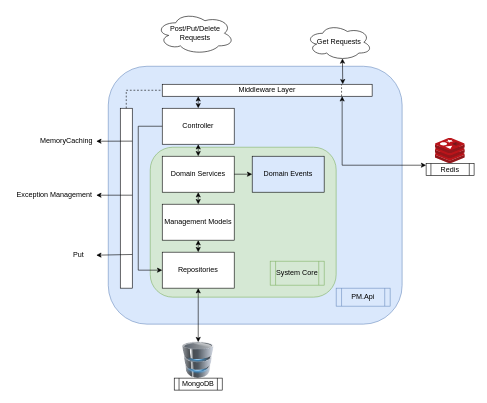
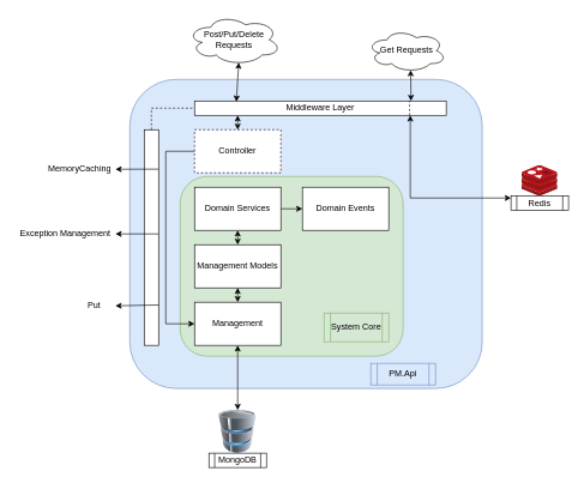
  <mxCell id="0" />
  <mxCell id="1" parent="0" />
  <mxCell id="2" value="" style="rounded=1;whiteSpace=wrap;html=1;fillColor=#dae8fc;strokeColor=#6c8ebf;" vertex="1" parent="1"><mxGeometry x="180" y="110" width="490" height="430" as="geometry" /></mxCell>
  <mxCell id="3" value="" style="rounded=1;whiteSpace=wrap;html=1;fillColor=#d5e8d4;strokeColor=#82b366;" vertex="1" parent="1"><mxGeometry x="250" y="245" width="310" height="250" as="geometry" /></mxCell>
- <mxCell id="4" value="Repositories" style="rounded=0;whiteSpace=wrap;html=1;" vertex="1" parent="1"><mxGeometry x="270" y="420" width="120" height="60" as="geometry" /></mxCell>
+ <mxCell id="4" value="Management" style="rounded=0;whiteSpace=wrap;html=1;" vertex="1" parent="1"><mxGeometry x="270" y="420" width="120" height="60" as="geometry" /></mxCell>
  <mxCell id="5" value="&lt;div&gt;Management Models&lt;/div&gt;" style="rounded=0;whiteSpace=wrap;html=1;" vertex="1" parent="1"><mxGeometry x="270" y="340" width="120" height="60" as="geometry" /></mxCell>
  <mxCell id="6" value="&lt;div&gt;Domain Services&lt;br&gt;&lt;/div&gt;" style="rounded=0;whiteSpace=wrap;html=1;" vertex="1" parent="1"><mxGeometry x="270" y="260" width="120" height="60" as="geometry" /></mxCell>
- <mxCell id="7" value="Controller" style="rounded=0;whiteSpace=wrap;html=1;" vertex="1" parent="1"><mxGeometry x="270" y="180" width="120" height="60" as="geometry" /></mxCell>
+ <mxCell id="7" value="Controller" style="rounded=0;whiteSpace=wrap;html=1;dashed=1;" vertex="1" parent="1"><mxGeometry x="270" y="180" width="120" height="60" as="geometry" /></mxCell>
  <mxCell id="8" value="Middleware Layer" style="rounded=0;whiteSpace=wrap;html=1;" vertex="1" parent="1"><mxGeometry x="270" y="140" width="350" height="20" as="geometry" /></mxCell>
  <mxCell id="9" value="Get Requests" style="ellipse;shape=cloud;whiteSpace=wrap;html=1;" vertex="1" parent="1"><mxGeometry x="510" y="40" width="110" height="60" as="geometry" /></mxCell>
- <mxCell id="10" value="" style="endArrow=classic;startArrow=classic;html=1;rounded=0;exitX=0.5;exitY=0;exitDx=0;exitDy=0;entryX=0.5;entryY=1;entryDx=0;entryDy=0;" edge="1" parent="1" source="6" target="7"><mxGeometry width="50" height="50" relative="1" as="geometry"><mxPoint x="480" y="350" as="sourcePoint" /><mxPoint x="530" y="300" as="targetPoint" /></mxGeometry></mxCell>
  <mxCell id="11" value="" style="endArrow=classic;startArrow=classic;html=1;rounded=0;entryX=0.5;entryY=1;entryDx=0;entryDy=0;exitX=0.5;exitY=0;exitDx=0;exitDy=0;" edge="1" parent="1" source="5" target="6"><mxGeometry width="50" height="50" relative="1" as="geometry"><mxPoint x="470" y="340" as="sourcePoint" /><mxPoint x="530" y="300" as="targetPoint" /></mxGeometry></mxCell>
  <mxCell id="12" value="" style="endArrow=classic;startArrow=classic;html=1;rounded=0;entryX=0.5;entryY=0;entryDx=0;entryDy=0;exitX=0.5;exitY=1;exitDx=0;exitDy=0;" edge="1" parent="1" source="5" target="4"><mxGeometry width="50" height="50" relative="1" as="geometry"><mxPoint x="480" y="350" as="sourcePoint" /><mxPoint x="530" y="300" as="targetPoint" /></mxGeometry></mxCell>
  <mxCell id="13" value="" style="endArrow=classic;startArrow=classic;html=1;rounded=0;exitX=0.5;exitY=0;exitDx=0;exitDy=0;" edge="1" parent="1" source="7"><mxGeometry width="50" height="50" relative="1" as="geometry"><mxPoint x="465" y="180" as="sourcePoint" /><mxPoint x="330" y="160" as="targetPoint" /></mxGeometry></mxCell>
  <mxCell id="14" value="" style="endArrow=classic;startArrow=classic;html=1;rounded=0;entryX=0.5;entryY=0;entryDx=0;entryDy=0;exitX=0.5;exitY=1;exitDx=0;exitDy=0;" edge="1" parent="1" source="4"><mxGeometry width="50" height="50" relative="1" as="geometry"><mxPoint x="470" y="480" as="sourcePoint" /><mxPoint x="330" y="570" as="targetPoint" /></mxGeometry></mxCell>
- <mxCell id="15" value="&lt;div&gt;Domain Events&lt;/div&gt;" style="rounded=0;whiteSpace=wrap;html=1;fillColor=#dae8fc;" vertex="1" parent="1"><mxGeometry x="420" y="260" width="120" height="60" as="geometry" /></mxCell>
+ <mxCell id="15" value="&lt;div&gt;Domain Events&lt;/div&gt;" style="rounded=0;whiteSpace=wrap;html=1;" vertex="1" parent="1"><mxGeometry x="420" y="260" width="120" height="60" as="geometry" /></mxCell>
  <mxCell id="16" value="" style="endArrow=classic;html=1;rounded=0;exitX=1;exitY=0.5;exitDx=0;exitDy=0;entryX=0;entryY=0.5;entryDx=0;entryDy=0;startArrow=none;" edge="1" parent="1" target="15"><mxGeometry width="50" height="50" relative="1" as="geometry"><mxPoint x="410" y="290" as="sourcePoint" /><mxPoint x="530" y="300" as="targetPoint" /></mxGeometry></mxCell>
  <mxCell id="17" value="" style="endArrow=none;dashed=1;html=1;rounded=0;" edge="1" parent="1"><mxGeometry width="50" height="50" relative="1" as="geometry"><mxPoint x="569" y="160" as="sourcePoint" /><mxPoint x="569" y="140" as="targetPoint" /></mxGeometry></mxCell>
- <mxCell id="18" value="PM.Api" style="shape=process;whiteSpace=wrap;html=1;backgroundOutline=1;fillColor=#dae8fc;strokeColor=#6c8ebf;" vertex="1" parent="1"><mxGeometry x="560" y="480" width="90" height="30" as="geometry" /></mxCell>
+ <mxCell id="18" value="PM.Api" style="shape=process;whiteSpace=wrap;html=1;backgroundOutline=1;fillColor=#dae8fc;strokeColor=#6c8ebf;" vertex="1" parent="1"><mxGeometry x="515" y="505" width="90" height="30" as="geometry" /></mxCell>
  <mxCell id="19" value="Post/Put/Delete Requests" style="ellipse;shape=cloud;whiteSpace=wrap;html=1;" vertex="1" parent="1"><mxGeometry x="260" y="20" width="130" height="70" as="geometry" /></mxCell>
+ <mxCell id="20" value="" style="endArrow=classic;startArrow=classic;html=1;rounded=0;entryX=0.55;entryY=0.95;entryDx=0;entryDy=0;entryPerimeter=0;exitX=0.166;exitY=0.05;exitDx=0;exitDy=0;exitPerimeter=0;" edge="1" parent="1" source="8" target="19"><mxGeometry width="50" height="50" relative="1" as="geometry"><mxPoint x="480" y="350" as="sourcePoint" /><mxPoint x="530" y="300" as="targetPoint" /></mxGeometry></mxCell>
  <mxCell id="21" value="" style="endArrow=classic;startArrow=classic;html=1;rounded=0;entryX=0.55;entryY=0.95;entryDx=0;entryDy=0;entryPerimeter=0;" edge="1" parent="1" target="9"><mxGeometry width="50" height="50" relative="1" as="geometry"><mxPoint x="571" y="140" as="sourcePoint" /><mxPoint x="530" y="300" as="targetPoint" /></mxGeometry></mxCell>
  <mxCell id="22" value="System Core" style="shape=process;whiteSpace=wrap;html=1;backgroundOutline=1;fillColor=#d5e8d4;strokeColor=#82b366;" vertex="1" parent="1"><mxGeometry x="450" y="435" width="90" height="40" as="geometry" /></mxCell>
  <mxCell id="23" value="" style="rounded=0;whiteSpace=wrap;html=1;" vertex="1" parent="1"><mxGeometry x="200" y="180" width="20" height="300" as="geometry" /></mxCell>
  <mxCell id="24" value="" style="endArrow=classic;html=1;rounded=0;exitX=1;exitY=0.171;exitDx=0;exitDy=0;exitPerimeter=0;" edge="1" parent="1"><mxGeometry width="50" height="50" relative="1" as="geometry"><mxPoint x="220" y="234.85" as="sourcePoint" /><mxPoint x="160" y="235" as="targetPoint" /></mxGeometry></mxCell>
  <mxCell id="25" value="Exception Management" style="text;html=1;align=center;verticalAlign=middle;resizable=0;points=[];autosize=1;strokeColor=none;fillColor=none;" vertex="1" parent="1"><mxGeometry x="20" y="315" width="140" height="20" as="geometry" /></mxCell>
  <mxCell id="26" value="Put" style="text;html=1;align=center;verticalAlign=middle;resizable=0;points=[];autosize=1;strokeColor=none;fillColor=none;" vertex="1" parent="1"><mxGeometry x="100" y="415" width="60" height="20" as="geometry" /></mxCell>
  <mxCell id="27" value="MemoryCaching" style="text;html=1;align=center;verticalAlign=middle;resizable=0;points=[];autosize=1;strokeColor=none;fillColor=none;" vertex="1" parent="1"><mxGeometry x="60" y="225" width="100" height="20" as="geometry" /></mxCell>
  <mxCell id="28" value="" style="endArrow=classic;html=1;rounded=0;" edge="1" parent="1"><mxGeometry width="50" height="50" relative="1" as="geometry"><mxPoint x="220" y="325" as="sourcePoint" /><mxPoint x="160" y="325" as="targetPoint" /></mxGeometry></mxCell>
  <mxCell id="29" value="" style="endArrow=classic;html=1;rounded=0;exitX=1;exitY=0.711;exitDx=0;exitDy=0;exitPerimeter=0;" edge="1" parent="1"><mxGeometry width="50" height="50" relative="1" as="geometry"><mxPoint x="220" y="423.85" as="sourcePoint" /><mxPoint x="160" y="425" as="targetPoint" /></mxGeometry></mxCell>
  <mxCell id="30" value="" style="endArrow=none;dashed=1;html=1;rounded=0;entryX=0;entryY=0.5;entryDx=0;entryDy=0;exitX=0.5;exitY=0;exitDx=0;exitDy=0;" edge="1" parent="1" source="23" target="8"><mxGeometry width="50" height="50" relative="1" as="geometry"><mxPoint x="380" y="330" as="sourcePoint" /><mxPoint x="430" y="280" as="targetPoint" /><Array as="points"><mxPoint x="210" y="150" /></Array></mxGeometry></mxCell>
  <mxCell id="31" value="" style="endArrow=none;html=1;rounded=0;exitX=1;exitY=0.5;exitDx=0;exitDy=0;" edge="1" parent="1" source="6"><mxGeometry width="50" height="50" relative="1" as="geometry"><mxPoint x="380" y="330" as="sourcePoint" /><mxPoint x="410" y="290" as="targetPoint" /></mxGeometry></mxCell>
  <mxCell id="32" value="" style="endArrow=classic;startArrow=classic;html=1;rounded=0;exitX=0;exitY=0.5;exitDx=0;exitDy=0;" edge="1" parent="1"><mxGeometry width="50" height="50" relative="1" as="geometry"><mxPoint x="710" y="275" as="sourcePoint" /><mxPoint x="570" y="160" as="targetPoint" /><Array as="points"><mxPoint x="570" y="275" /></Array></mxGeometry></mxCell>
  <mxCell id="33" value="" style="endArrow=classic;html=1;rounded=0;entryX=0;entryY=0.5;entryDx=0;entryDy=0;exitX=0;exitY=0.5;exitDx=0;exitDy=0;" edge="1" parent="1" source="7" target="4"><mxGeometry width="50" height="50" relative="1" as="geometry"><mxPoint x="380" y="420" as="sourcePoint" /><mxPoint x="430" y="370" as="targetPoint" /><Array as="points"><mxPoint x="230" y="210" /><mxPoint x="230" y="450" /></Array></mxGeometry></mxCell>
  <mxCell id="34" value="" style="sketch=0;aspect=fixed;html=1;points=[];align=center;image;fontSize=12;image=img/lib/mscae/Cache_Redis_Product.svg;" vertex="1" parent="1"><mxGeometry x="725" y="230" width="50" height="42" as="geometry" /></mxCell>
  <mxCell id="35" value="Redis" style="shape=process;whiteSpace=wrap;html=1;backgroundOutline=1;" vertex="1" parent="1"><mxGeometry x="710" y="272" width="80" height="20" as="geometry" /></mxCell>
  <mxCell id="36" value="" style="image;html=1;image=img/lib/clip_art/computers/Database_128x128.png" vertex="1" parent="1"><mxGeometry x="300" y="570" width="60" height="60" as="geometry" /></mxCell>
  <mxCell id="37" value="&lt;div&gt;MongoDB&lt;/div&gt;" style="shape=process;whiteSpace=wrap;html=1;backgroundOutline=1;" vertex="1" parent="1"><mxGeometry x="290" y="630" width="80" height="20" as="geometry" /></mxCell>
